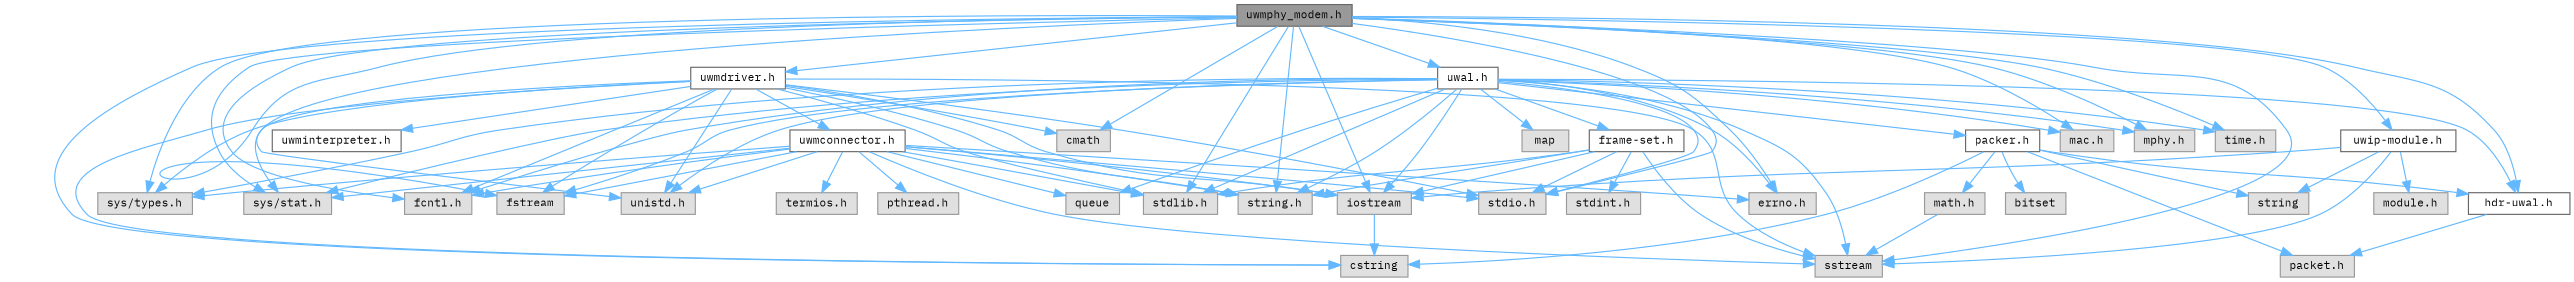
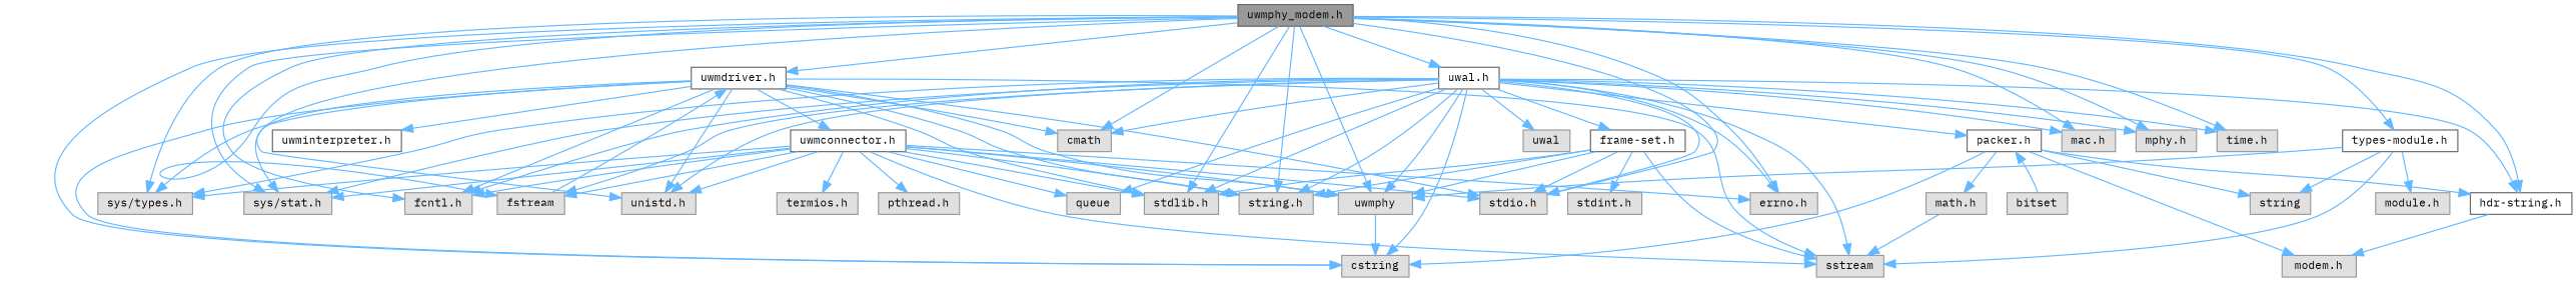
  digraph {
    fontname="IBM Plex Mono"
    node [color=grey60 fillcolor="#E0E0E0" fontname="IBM Plex Mono" fontsize=10 shape=box style=filled]
    edge [color=steelblue1 fontname="IBM Plex Mono" fontsize=10 labelfontname=Helvetica labelfontsize=10 style=solid]
    n1 [color=gray40 fillcolor=grey60 fontcolor=black height=0.2 label="uwmphy_modem.h" width=0.4]
    n2 [color=grey40 fillcolor=white height=0.2 label="uwmdriver.h" width=0.4]
    n3 [height=0.2 label="sys/types.h" width=0.4]
    n4 [height=0.2 label="sys/stat.h" width=0.4]
    n5 [height=0.2 label="fcntl.h" width=0.4]
    n6 [height=0.2 label="stdio.h" width=0.4]
    n7 [height=0.2 label="stdlib.h" width=0.4]
    n8 [height=0.2 label="string.h" width=0.4]
    n9 [height=0.2 label="errno.h" width=0.4]
    n10 [height=0.2 label="unistd.h" width=0.4]
-   n11 [height=0.2 label=iostream width=0.4]
+   n11 [height=0.2 label=uwmphy width=0.4]
    n12 [height=0.2 label=fstream width=0.4]
    n13 [height=0.2 label=sstream width=0.4]
    n14 [height=0.2 label=cstring width=0.4]
    n15 [height=0.2 label=cmath width=0.4]
    n16 [color=grey40 fillcolor=white height=0.2 label="uwal.h" width=0.4]
-   n17 [color=grey40 fillcolor=white height=0.2 label="hdr-uwal.h" width=0.4]
+   n17 [color=grey40 fillcolor=white height=0.2 label="hdr-string.h" width=0.4]
    n18 [height=0.2 label="mac.h" width=0.4]
    n19 [height=0.2 label="mphy.h" width=0.4]
    n20 [height=0.2 label="time.h" width=0.4]
-   n21 [color=grey40 fillcolor=white height=0.2 label="uwip-module.h" width=0.4]
+   n21 [color=grey40 fillcolor=white height=0.2 label="types-module.h" width=0.4]
    n22 [color=grey40 fillcolor=white height=0.2 label="uwmconnector.h" width=0.4]
    n23 [color=grey40 fillcolor=white height=0.2 label="uwminterpreter.h" width=0.4]
    n24 [height=0.2 label=queue width=0.4]
    n25 [color=grey40 fillcolor=white height=0.2 label="frame-set.h" width=0.4]
    n26 [color=grey40 fillcolor=white height=0.2 label="packer.h" width=0.4]
-   n27 [height=0.2 label=map width=0.4]
-   n28 [height=0.2 label="packet.h" width=0.4]
+   n27 [height=0.2 label=uwal width=0.4]
+   n28 [height=0.2 label="modem.h" width=0.4]
    n29 [height=0.2 label=string width=0.4]
    n30 [height=0.2 label="module.h" width=0.4]
    n31 [height=0.2 label="termios.h" width=0.4]
    n32 [height=0.2 label="pthread.h" width=0.4]
    n33 [height=0.2 label="stdint.h" width=0.4]
    n34 [height=0.2 label="math.h" width=0.4]
    n35 [height=0.2 label=bitset width=0.4]
    n1 -> n2
    n1 -> n3
    n1 -> n4
    n1 -> n5
    n1 -> n6
    n1 -> n7
    n1 -> n8
    n1 -> n9
    n1 -> n10
    n1 -> n11
    n1 -> n12
-   n1 -> n13
    n1 -> n14
    n1 -> n15
    n1 -> n16
    n1 -> n17
    n1 -> n18
    n1 -> n19
    n1 -> n20
    n1 -> n21
    n2 -> n3
    n2 -> n4
    n2 -> n5
    n2 -> n6
    n2 -> n7
    n2 -> n8
    n2 -> n10
    n2 -> n11
-   n2 -> n12
+   n12 -> n2
    n2 -> n13
    n2 -> n14
    n2 -> n15
    n2 -> n22
    n2 -> n23
    n11 -> n14
    n16 -> n3
    n16 -> n4
    n16 -> n5
    n16 -> n6
    n16 -> n7
    n16 -> n8
    n16 -> n9
    n16 -> n10
    n16 -> n11
    n16 -> n12
    n16 -> n13
+   n16 -> n14
+   n16 -> n15
    n16 -> n17
    n16 -> n18
    n16 -> n19
    n16 -> n20
    n16 -> n24
    n16 -> n25
    n16 -> n26
    n16 -> n27
    n17 -> n28
    n21 -> n11
    n21 -> n13
    n21 -> n29
    n21 -> n30
    n22 -> n3
    n22 -> n4
    n22 -> n5
    n22 -> n6
    n22 -> n7
    n22 -> n8
    n22 -> n9
    n22 -> n10
    n22 -> n11
    n22 -> n12
    n22 -> n13
    n22 -> n24
    n22 -> n31
    n22 -> n32
    n25 -> n6
    n25 -> n7
    n25 -> n8
    n25 -> n11
    n25 -> n13
    n25 -> n33
    n26 -> n14
    n26 -> n17
    n26 -> n28
    n26 -> n29
    n26 -> n34
-   n26 -> n35
+   n35 -> n26
    n34 -> n13
  }
